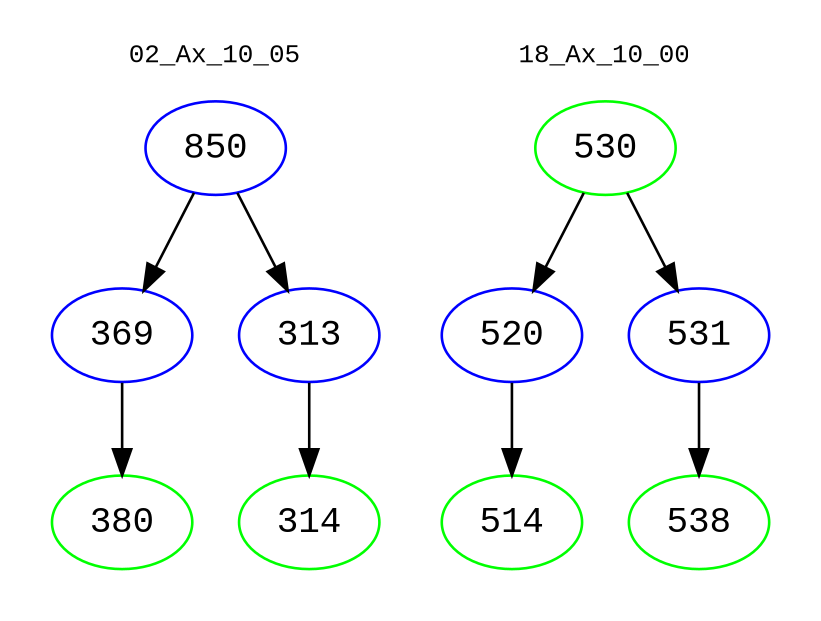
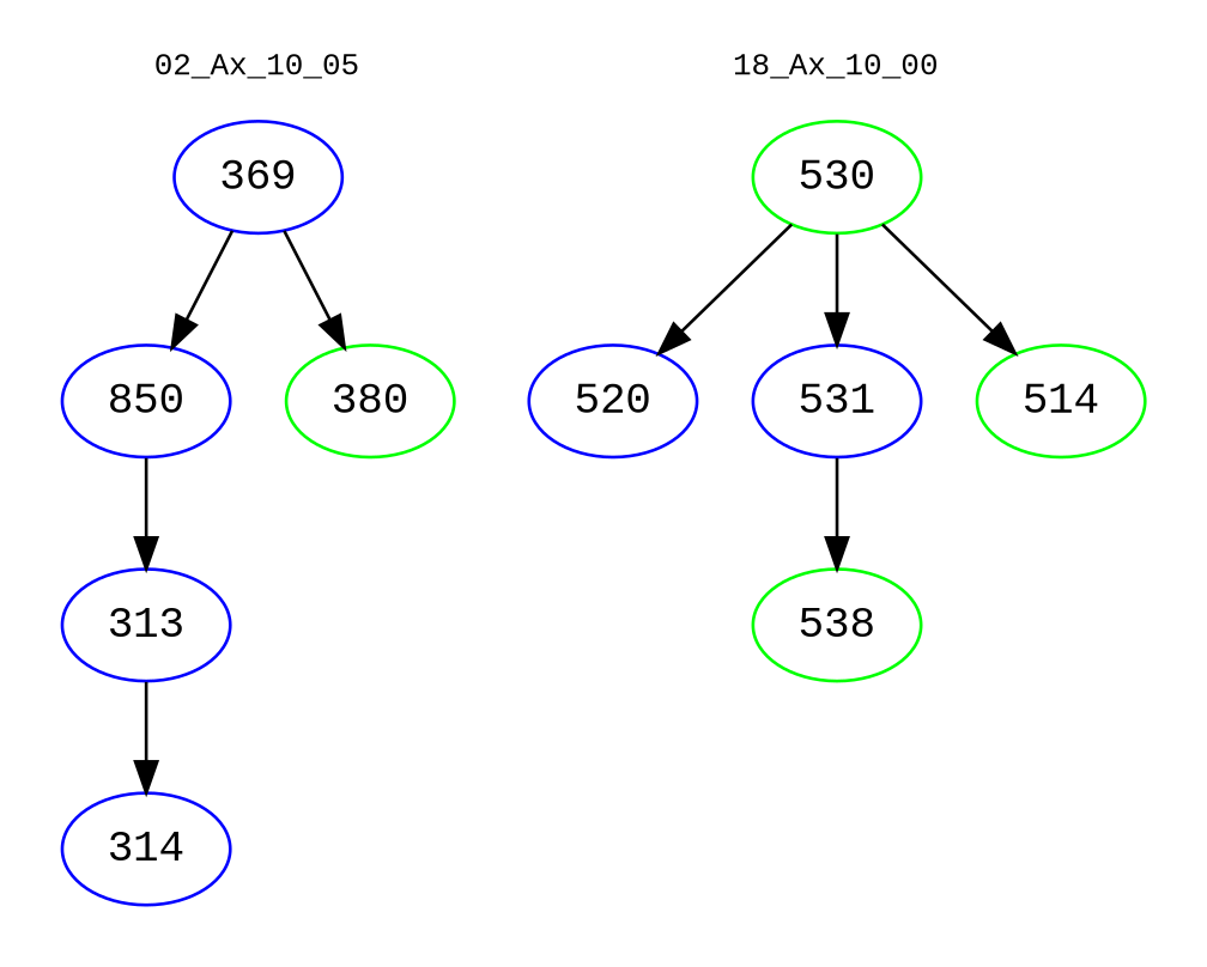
  digraph {
    fontname="Liberation Mono"
    node [color=blue fontname="Liberation Mono"]
    edge [color=black fontname="Liberation Mono"]
    n1 [label=850]
    n2 [label=369]
    n3 [label=313]
    n4 [color=green label=380]
-   n5 [color=green label=314]
+   n5 [label=314]
    n6 [color=green label=530]
    n7 [label=520]
    n8 [label=531]
    n9 [color=green label=514]
    n10 [color=green label=538]
    subgraph cluster_1 {
      color=white
      fontsize=10
      label="02_Ax_10_05"
      n1
      n2
      n3
      n4
      n5
    }
    subgraph cluster_2 {
      color=white
      fontsize=10
      label="18_Ax_10_00"
      n6
      n7
      n8
      n9
      n10
    }
-   n1 -> n2
+   n2 -> n1
    n1 -> n3
    n2 -> n4
    n3 -> n5
    n6 -> n7
    n6 -> n8
-   n7 -> n9
+   n6 -> n9
    n8 -> n10
  }
